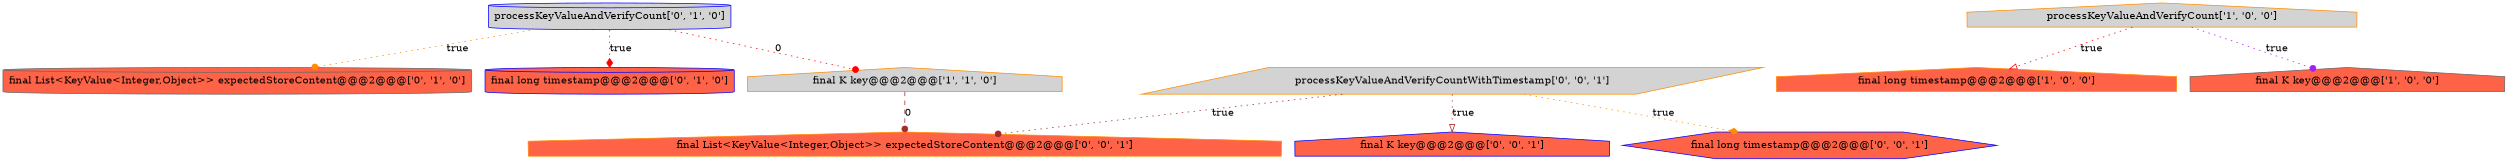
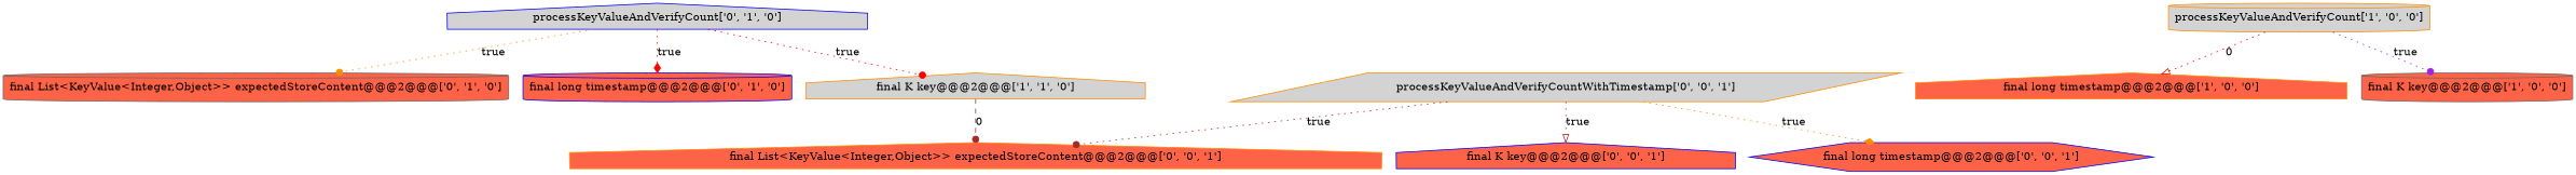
  digraph {
    node [color=darkorange fillcolor=tomato shape=house style=filled]
    edge [arrowhead=dot color=red style=dotted]
    n1 [color=gray40 label="final List<KeyValue<Integer,Object>> expectedStoreContent@@@2@@@['0', '1', '0']" shape=cylinder]
    n2 [color=blue label="final long timestamp@@@2@@@['0', '1', '0']" shape=cylinder]
-   n3 [fillcolor=lightgray label="processKeyValueAndVerifyCount['1', '0', '0']"]
+   n3 [fillcolor=lightgray label="processKeyValueAndVerifyCount['1', '0', '0']" shape=cylinder]
    n4 [label="final long timestamp@@@2@@@['1', '0', '0']"]
-   n5 [color=gray40 label="final K key@@@2@@@['1', '0', '0']"]
+   n5 [color=gray40 label="final K key@@@2@@@['1', '0', '0']" shape=cylinder]
    n6 [fillcolor=lightgray label="final K key@@@2@@@['1', '1', '0']"]
    n7 [label="final List<KeyValue<Integer,Object>> expectedStoreContent@@@2@@@['0', '0', '1']"]
    n8 [color=blue label="final K key@@@2@@@['0', '0', '1']"]
    n9 [fillcolor=lightgray label="processKeyValueAndVerifyCountWithTimestamp['0', '0', '1']" shape=parallelogram]
    n10 [color=blue label="final long timestamp@@@2@@@['0', '0', '1']" shape=hexagon]
-   n11 [color=blue fillcolor=lightgray label="processKeyValueAndVerifyCount['0', '1', '0']" shape=cylinder]
-   n3 -> n4 [arrowhead=onormal label=true]
+   n11 [color=blue fillcolor=lightgray label="processKeyValueAndVerifyCount['0', '1', '0']"]
+   n3 -> n4 [arrowhead=onormal label=0]
    n3 -> n5 [color=purple label=true]
    n6 -> n7 [color=brown label=0 style=dashed]
    n9 -> n7 [color=brown label=true]
    n9 -> n8 [arrowhead=onormal color=brown label=true]
    n9 -> n10 [arrowhead=diamond color=darkorange label=true]
    n11 -> n1 [color=darkorange label=true]
    n11 -> n2 [arrowhead=diamond label=true]
-   n11 -> n6 [label=0]
+   n11 -> n6 [label=true]
  }
